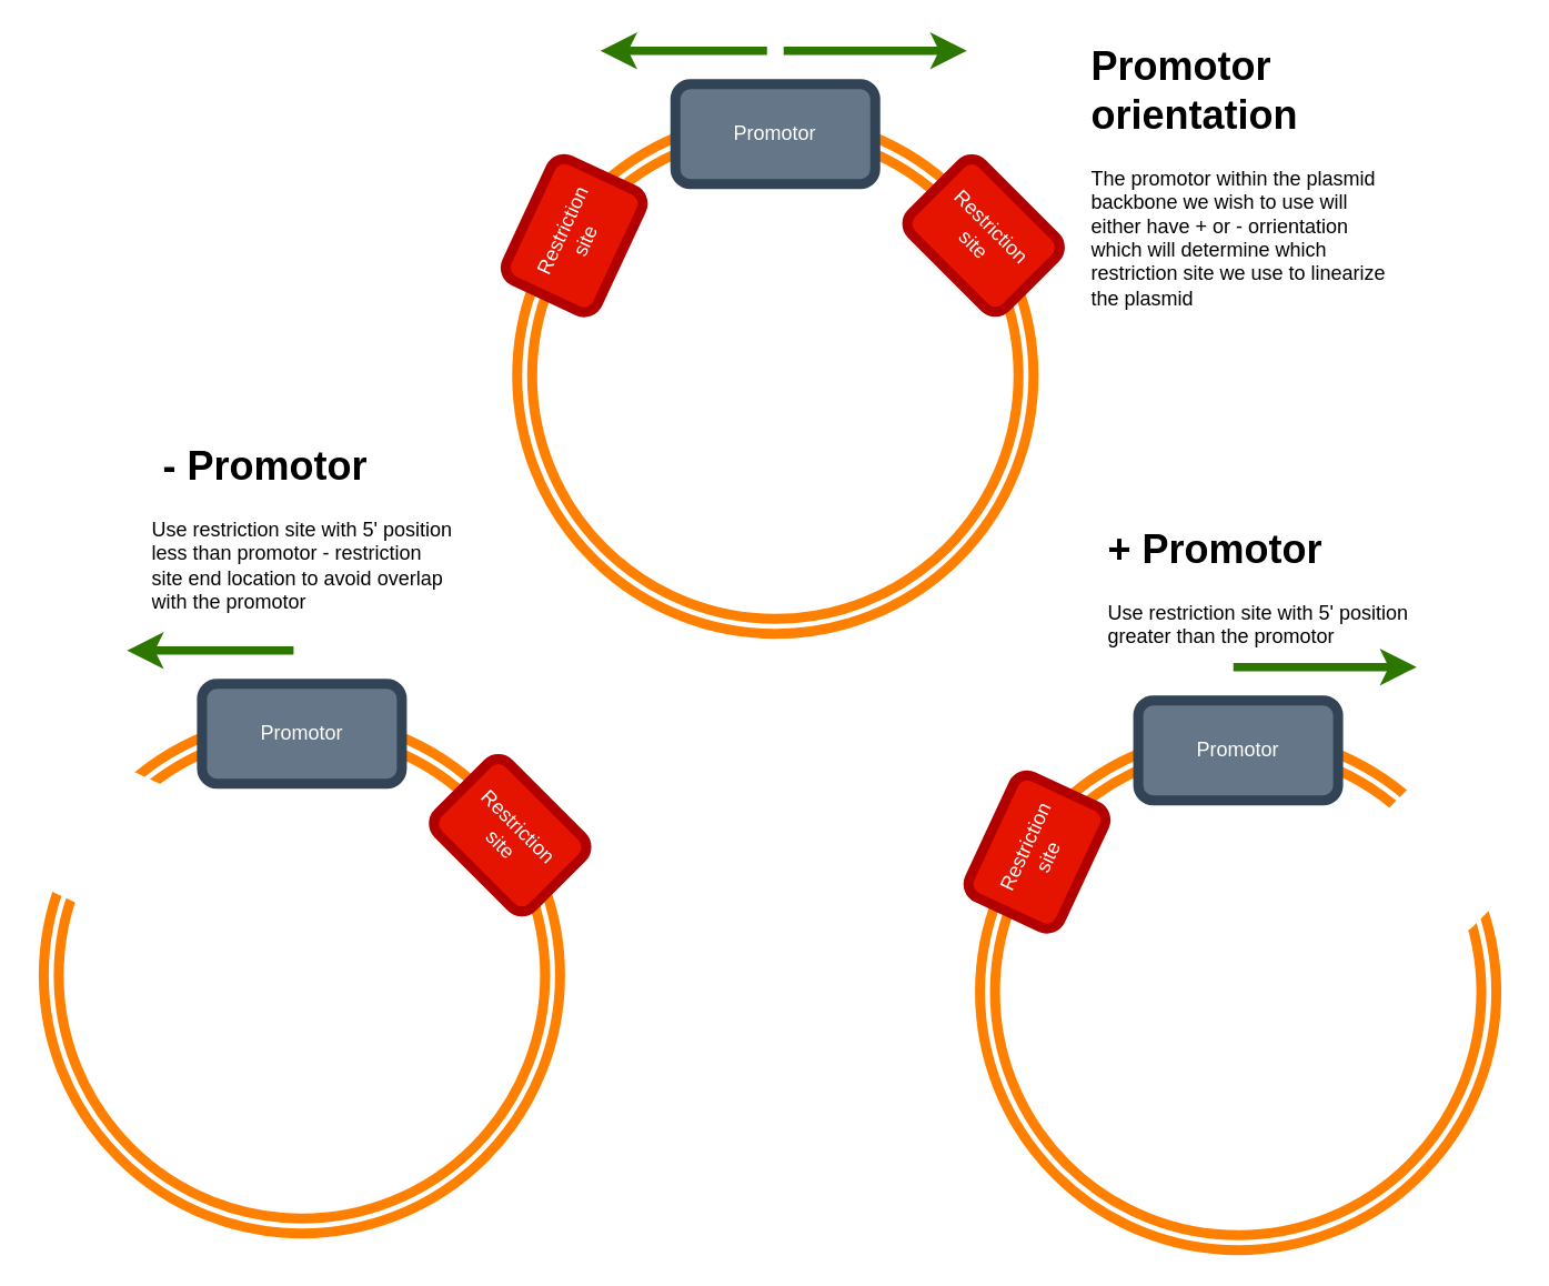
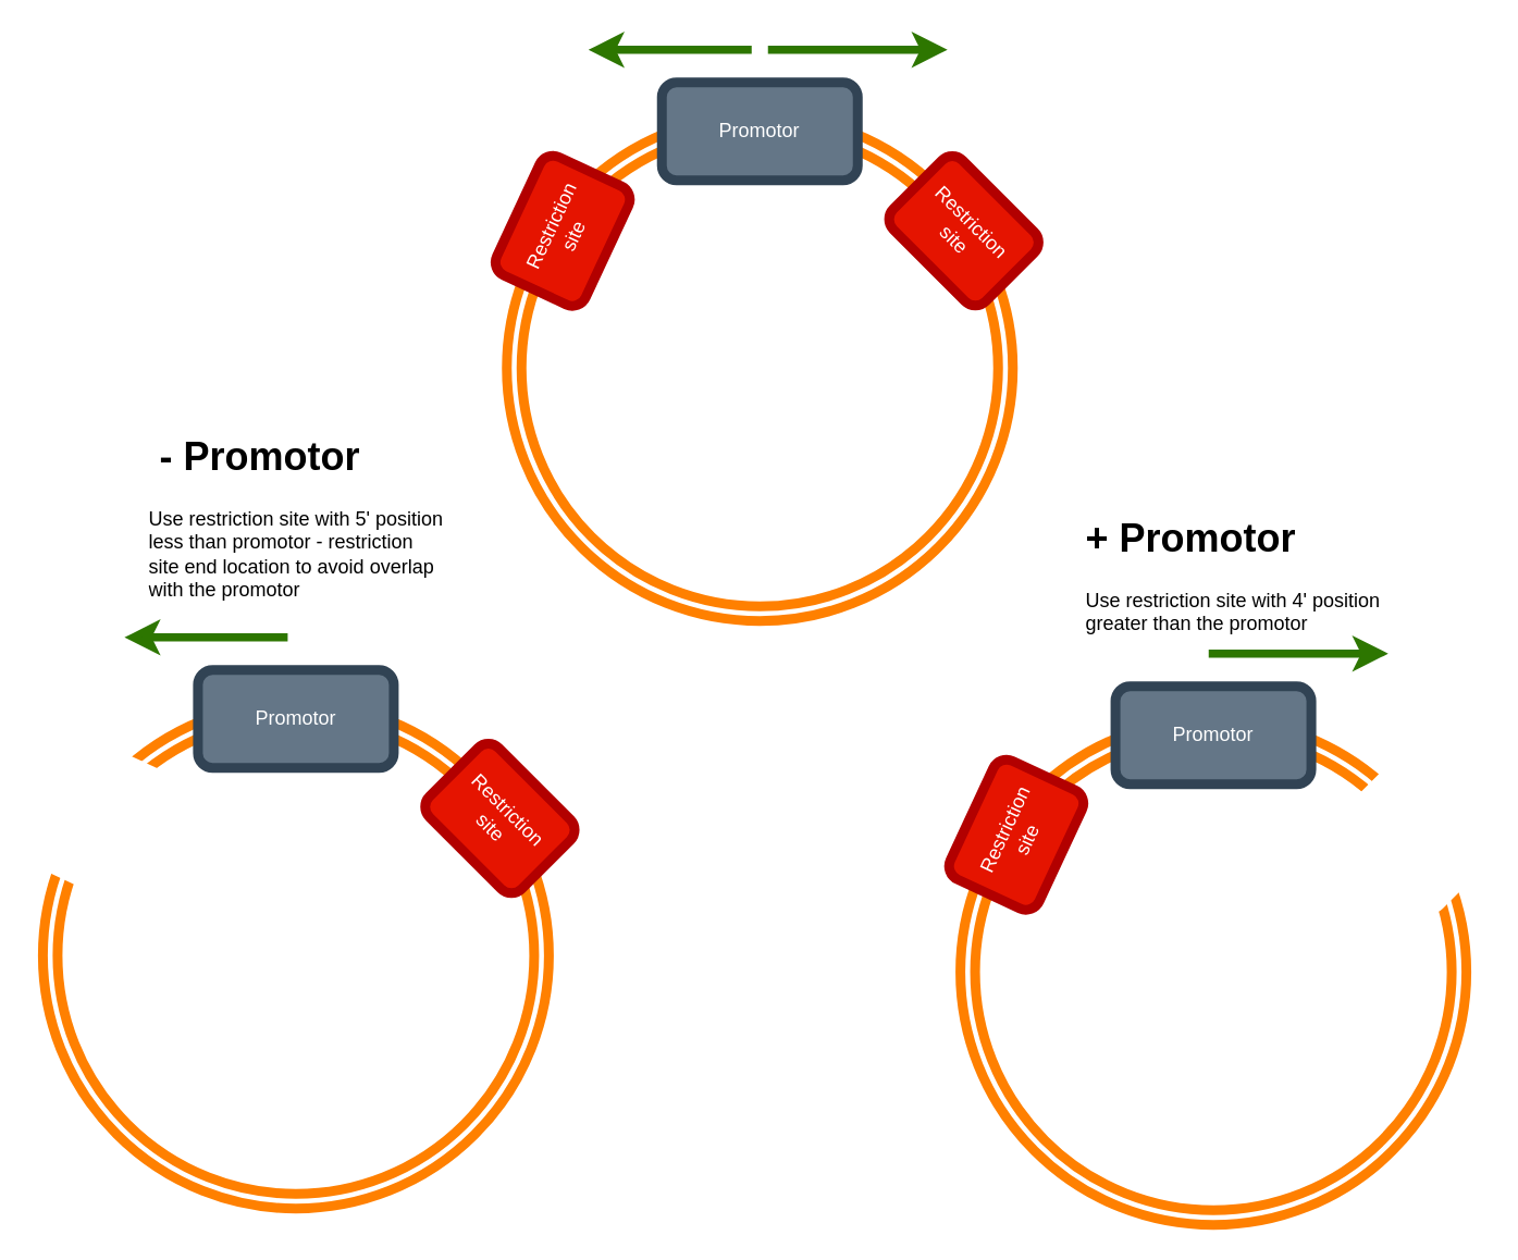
  <mxCell id="0" />
  <mxCell id="1" parent="0" />
  <mxCell id="2" value="" style="ellipse;shape=doubleEllipse;whiteSpace=wrap;html=1;aspect=fixed;strokeWidth=6;strokeColor=#FF8000;fillColor=none;" vertex="1" parent="1"><mxGeometry x="310" y="70" width="310" height="310" as="geometry" /></mxCell>
  <mxCell id="3" value="Promotor" style="rounded=1;whiteSpace=wrap;html=1;strokeColor=#314354;strokeWidth=6;fillColor=#647687;fontColor=#ffffff;" vertex="1" parent="1"><mxGeometry x="405" y="50" width="120" height="60" as="geometry" /></mxCell>
  <mxCell id="4" value="Restriction site" style="rounded=1;whiteSpace=wrap;html=1;strokeColor=#B20000;strokeWidth=6;fillColor=#e51400;fontColor=#ffffff;rotation=-65;" vertex="1" parent="1"><mxGeometry x="304.23" y="110.94" width="80" height="60" as="geometry" /></mxCell>
  <mxCell id="5" value="Restriction site" style="rounded=1;whiteSpace=wrap;html=1;strokeColor=#B20000;strokeWidth=6;fillColor=#e51400;fontColor=#ffffff;rotation=45;" vertex="1" parent="1"><mxGeometry x="550" y="110.94" width="80" height="60" as="geometry" /></mxCell>
  <mxCell id="6" value="" style="endArrow=classic;html=1;strokeWidth=5;fillColor=#60a917;strokeColor=#2D7600;" edge="1" parent="1"><mxGeometry width="50" height="50" relative="1" as="geometry"><mxPoint x="470" y="30" as="sourcePoint" /><mxPoint x="580" y="30" as="targetPoint" /></mxGeometry></mxCell>
  <mxCell id="7" value="" style="endArrow=classic;html=1;strokeWidth=5;fillColor=#60a917;strokeColor=#2D7600;" edge="1" parent="1"><mxGeometry width="50" height="50" relative="1" as="geometry"><mxPoint x="460" y="30" as="sourcePoint" /><mxPoint x="360" y="30" as="targetPoint" /></mxGeometry></mxCell>
- <mxCell id="8" value="&lt;h1&gt;Promotor orientation&lt;/h1&gt;&lt;p&gt;The promotor within the plasmid backbone we wish to use will either have + or - orrientation which will determine which restriction site we use to linearize the plasmid&lt;/p&gt;" style="text;html=1;strokeColor=none;fillColor=none;spacing=5;spacingTop=-20;whiteSpace=wrap;overflow=hidden;rounded=0;" vertex="1" parent="1"><mxGeometry x="650" y="20" width="190" height="170" as="geometry" /></mxCell>
- <mxCell id="9" value="&lt;h1&gt;+ Promotor&lt;/h1&gt;&lt;p&gt;Use restriction site with 5' position greater than the promotor&lt;/p&gt;" style="text;html=1;strokeColor=none;fillColor=none;spacing=5;spacingTop=-20;whiteSpace=wrap;overflow=hidden;rounded=0;" vertex="1" parent="1"><mxGeometry x="660" y="310" width="190" height="120" as="geometry" /></mxCell>
+ <mxCell id="9" value="&lt;h1&gt;+ Promotor&lt;/h1&gt;&lt;p&gt;Use restriction site with 4' position greater than the promotor&lt;/p&gt;" style="text;html=1;strokeColor=none;fillColor=none;spacing=5;spacingTop=-20;whiteSpace=wrap;overflow=hidden;rounded=0;" vertex="1" parent="1"><mxGeometry x="660" y="310" width="190" height="120" as="geometry" /></mxCell>
  <mxCell id="10" value="" style="ellipse;shape=doubleEllipse;whiteSpace=wrap;html=1;aspect=fixed;strokeWidth=6;strokeColor=#FF8000;fillColor=none;" vertex="1" parent="1"><mxGeometry x="587.89" y="440" width="310" height="310" as="geometry" /></mxCell>
  <mxCell id="11" value="Promotor" style="rounded=1;whiteSpace=wrap;html=1;strokeColor=#314354;strokeWidth=6;fillColor=#647687;fontColor=#ffffff;" vertex="1" parent="1"><mxGeometry x="682.89" y="420" width="120" height="60" as="geometry" /></mxCell>
  <mxCell id="12" value="Restriction site" style="rounded=1;whiteSpace=wrap;html=1;strokeColor=#B20000;strokeWidth=6;fillColor=#e51400;fontColor=#ffffff;rotation=-65;" vertex="1" parent="1"><mxGeometry x="582.12" y="480.94" width="80" height="60" as="geometry" /></mxCell>
  <mxCell id="13" value="" style="rounded=1;whiteSpace=wrap;html=1;strokeWidth=6;fontColor=#ffffff;rotation=45;fillColor=#FFFFFF;strokeColor=#FFFFFF;" vertex="1" parent="1"><mxGeometry x="827.89" y="480.94" width="80" height="60" as="geometry" /></mxCell>
  <mxCell id="14" value="" style="endArrow=classic;html=1;strokeWidth=5;fillColor=#60a917;strokeColor=#2D7600;" edge="1" parent="1"><mxGeometry width="50" height="50" relative="1" as="geometry"><mxPoint x="740" y="400" as="sourcePoint" /><mxPoint x="850" y="400" as="targetPoint" /></mxGeometry></mxCell>
  <mxCell id="15" value="" style="ellipse;shape=doubleEllipse;whiteSpace=wrap;html=1;aspect=fixed;strokeWidth=6;strokeColor=#FF8000;fillColor=none;" vertex="1" parent="1"><mxGeometry x="25.77" y="430" width="310" height="310" as="geometry" /></mxCell>
  <mxCell id="16" value="Promotor" style="rounded=1;whiteSpace=wrap;html=1;strokeColor=#314354;strokeWidth=6;fillColor=#647687;fontColor=#ffffff;" vertex="1" parent="1"><mxGeometry x="120.77" y="410" width="120" height="60" as="geometry" /></mxCell>
  <mxCell id="17" value="" style="rounded=1;whiteSpace=wrap;html=1;strokeWidth=6;fontColor=#ffffff;rotation=-65;fillColor=#FFFFFF;strokeColor=#FFFFFF;" vertex="1" parent="1"><mxGeometry x="20" y="470.94" width="80" height="60" as="geometry" /></mxCell>
  <mxCell id="18" value="Restriction site" style="rounded=1;whiteSpace=wrap;html=1;strokeColor=#B20000;strokeWidth=6;fillColor=#e51400;fontColor=#ffffff;rotation=45;" vertex="1" parent="1"><mxGeometry x="265.77" y="470.94" width="80" height="60" as="geometry" /></mxCell>
  <mxCell id="19" value="" style="endArrow=classic;html=1;strokeWidth=5;fillColor=#60a917;strokeColor=#2D7600;" edge="1" parent="1"><mxGeometry width="50" height="50" relative="1" as="geometry"><mxPoint x="175.77" y="390" as="sourcePoint" /><mxPoint x="75.77" y="390" as="targetPoint" /></mxGeometry></mxCell>
  <mxCell id="20" value="&lt;h1&gt;&amp;nbsp;- Promotor&amp;nbsp;&lt;/h1&gt;&lt;p&gt;Use restriction site with 5' position less than promotor - restriction site end location to avoid overlap with the promotor&amp;nbsp;&lt;/p&gt;" style="text;html=1;strokeColor=none;fillColor=none;spacing=5;spacingTop=-20;whiteSpace=wrap;overflow=hidden;rounded=0;" vertex="1" parent="1"><mxGeometry x="85.77" y="260" width="190" height="120" as="geometry" /></mxCell>
